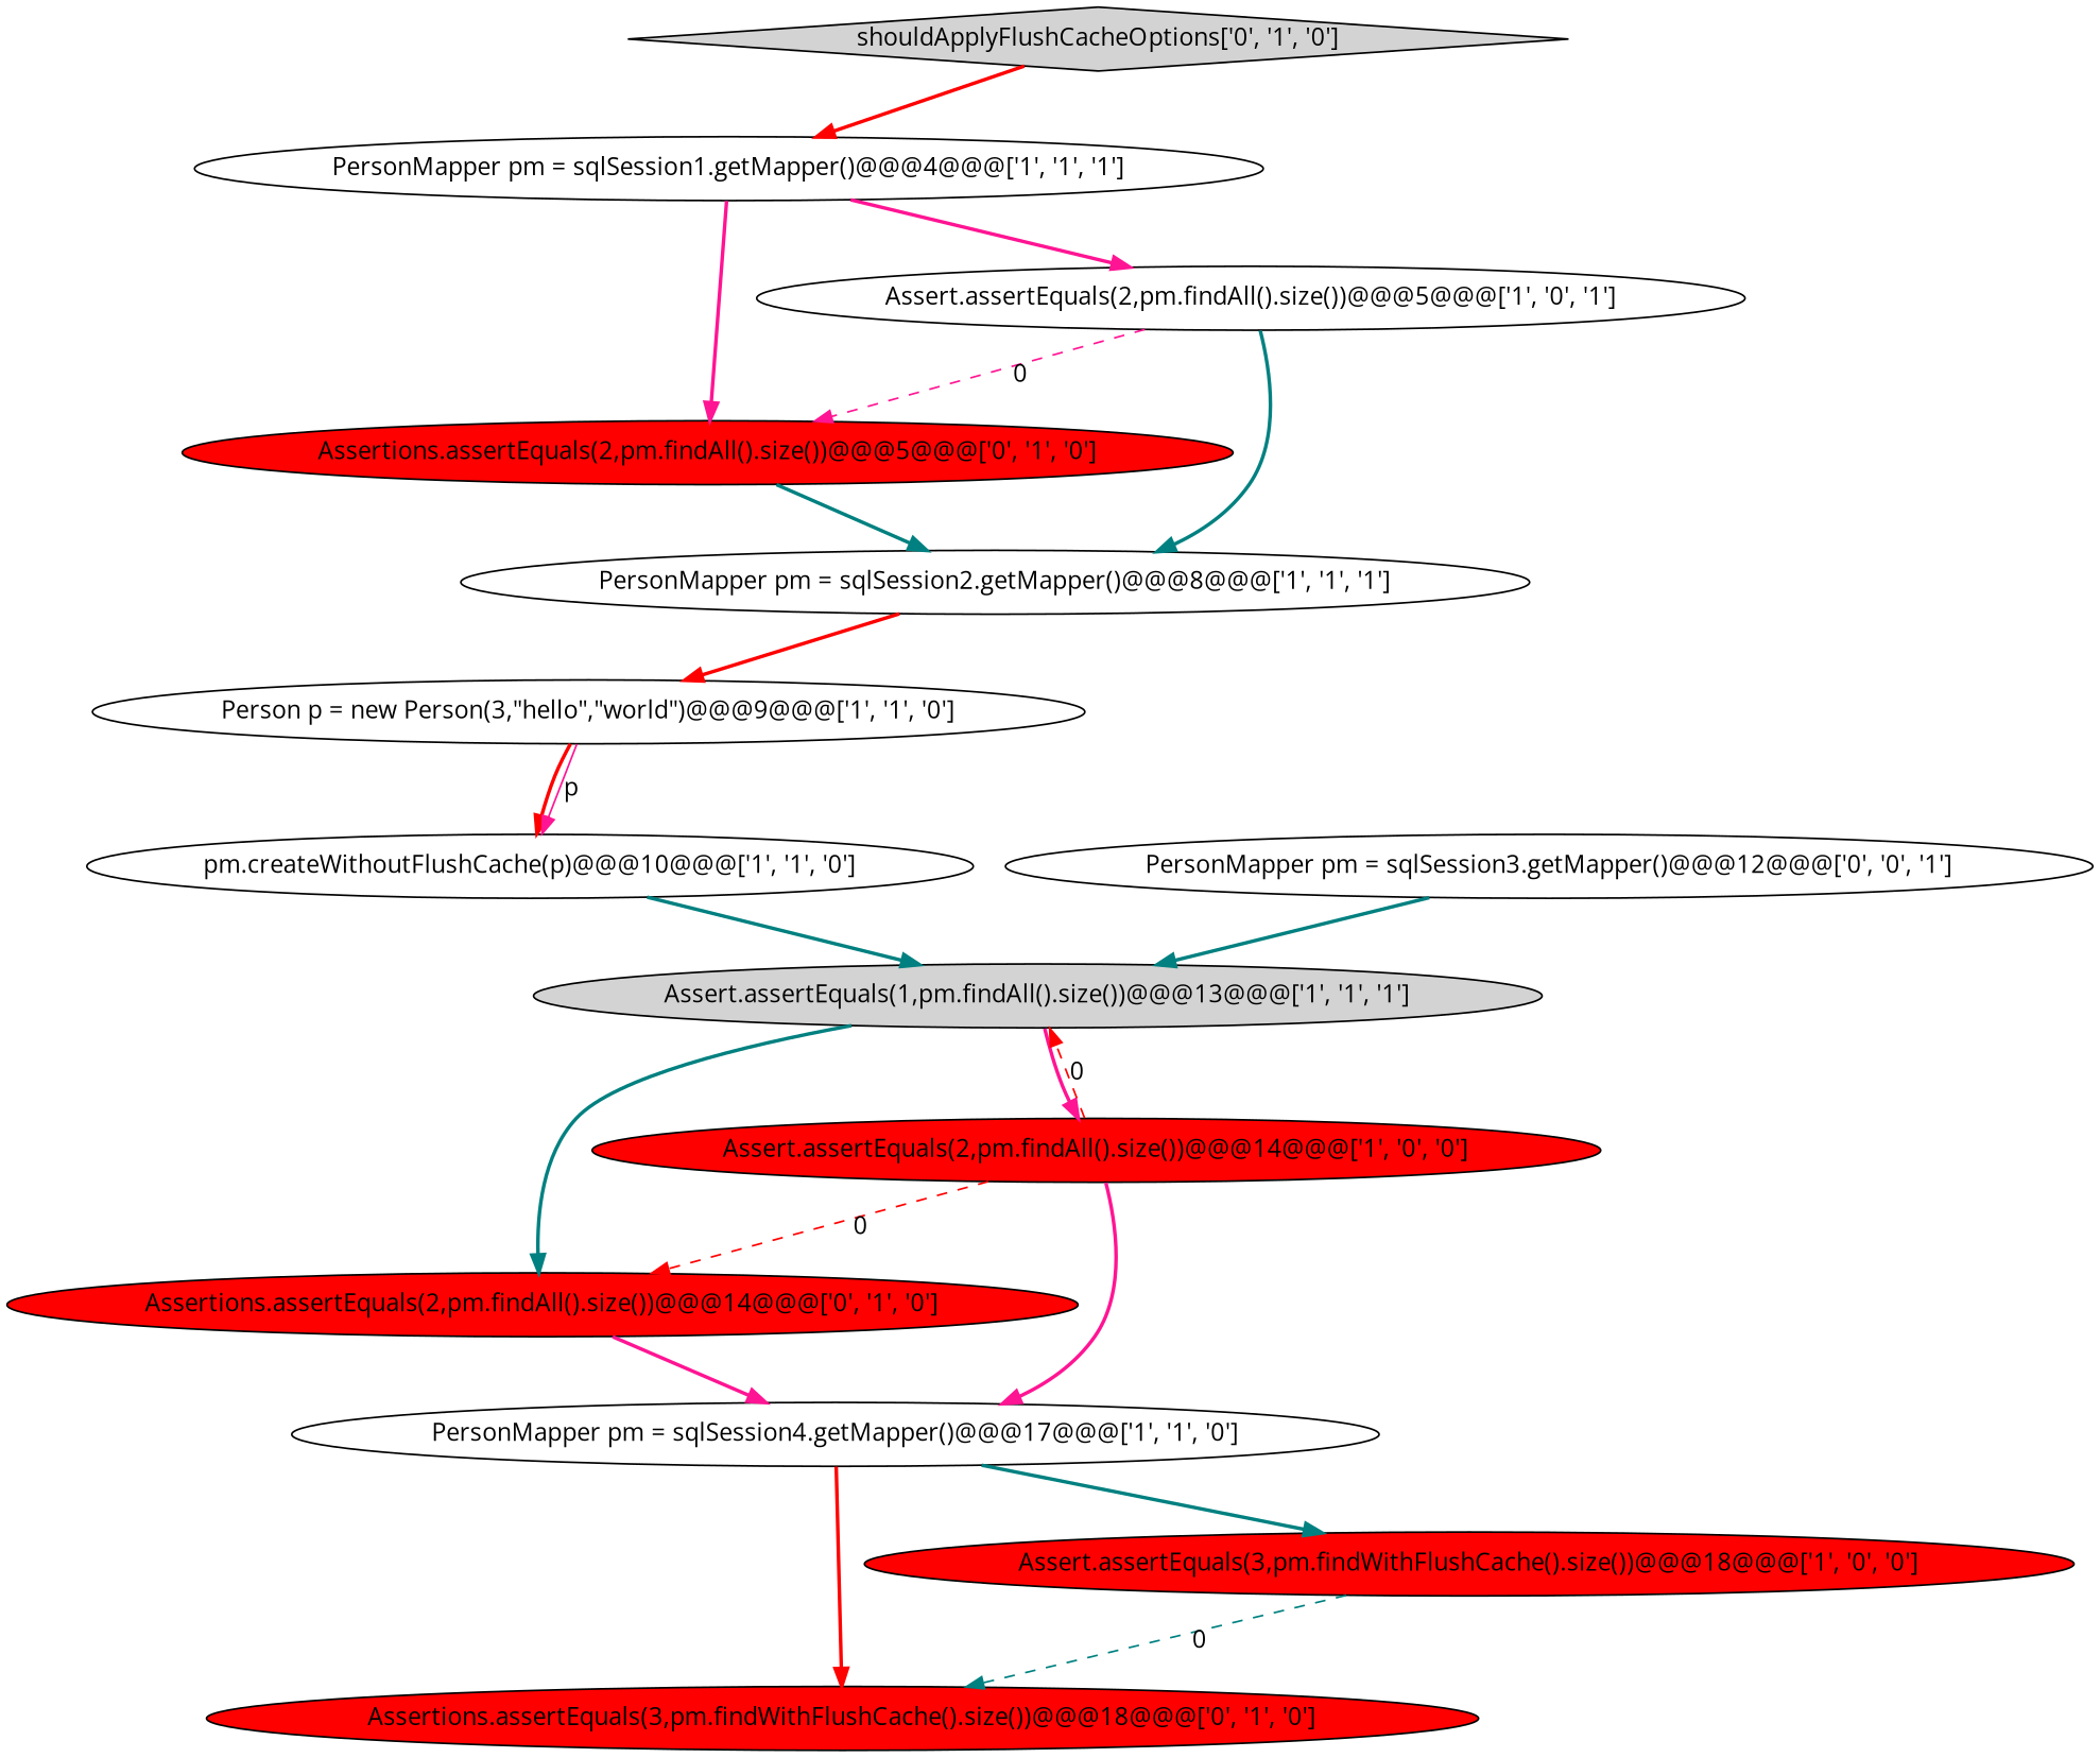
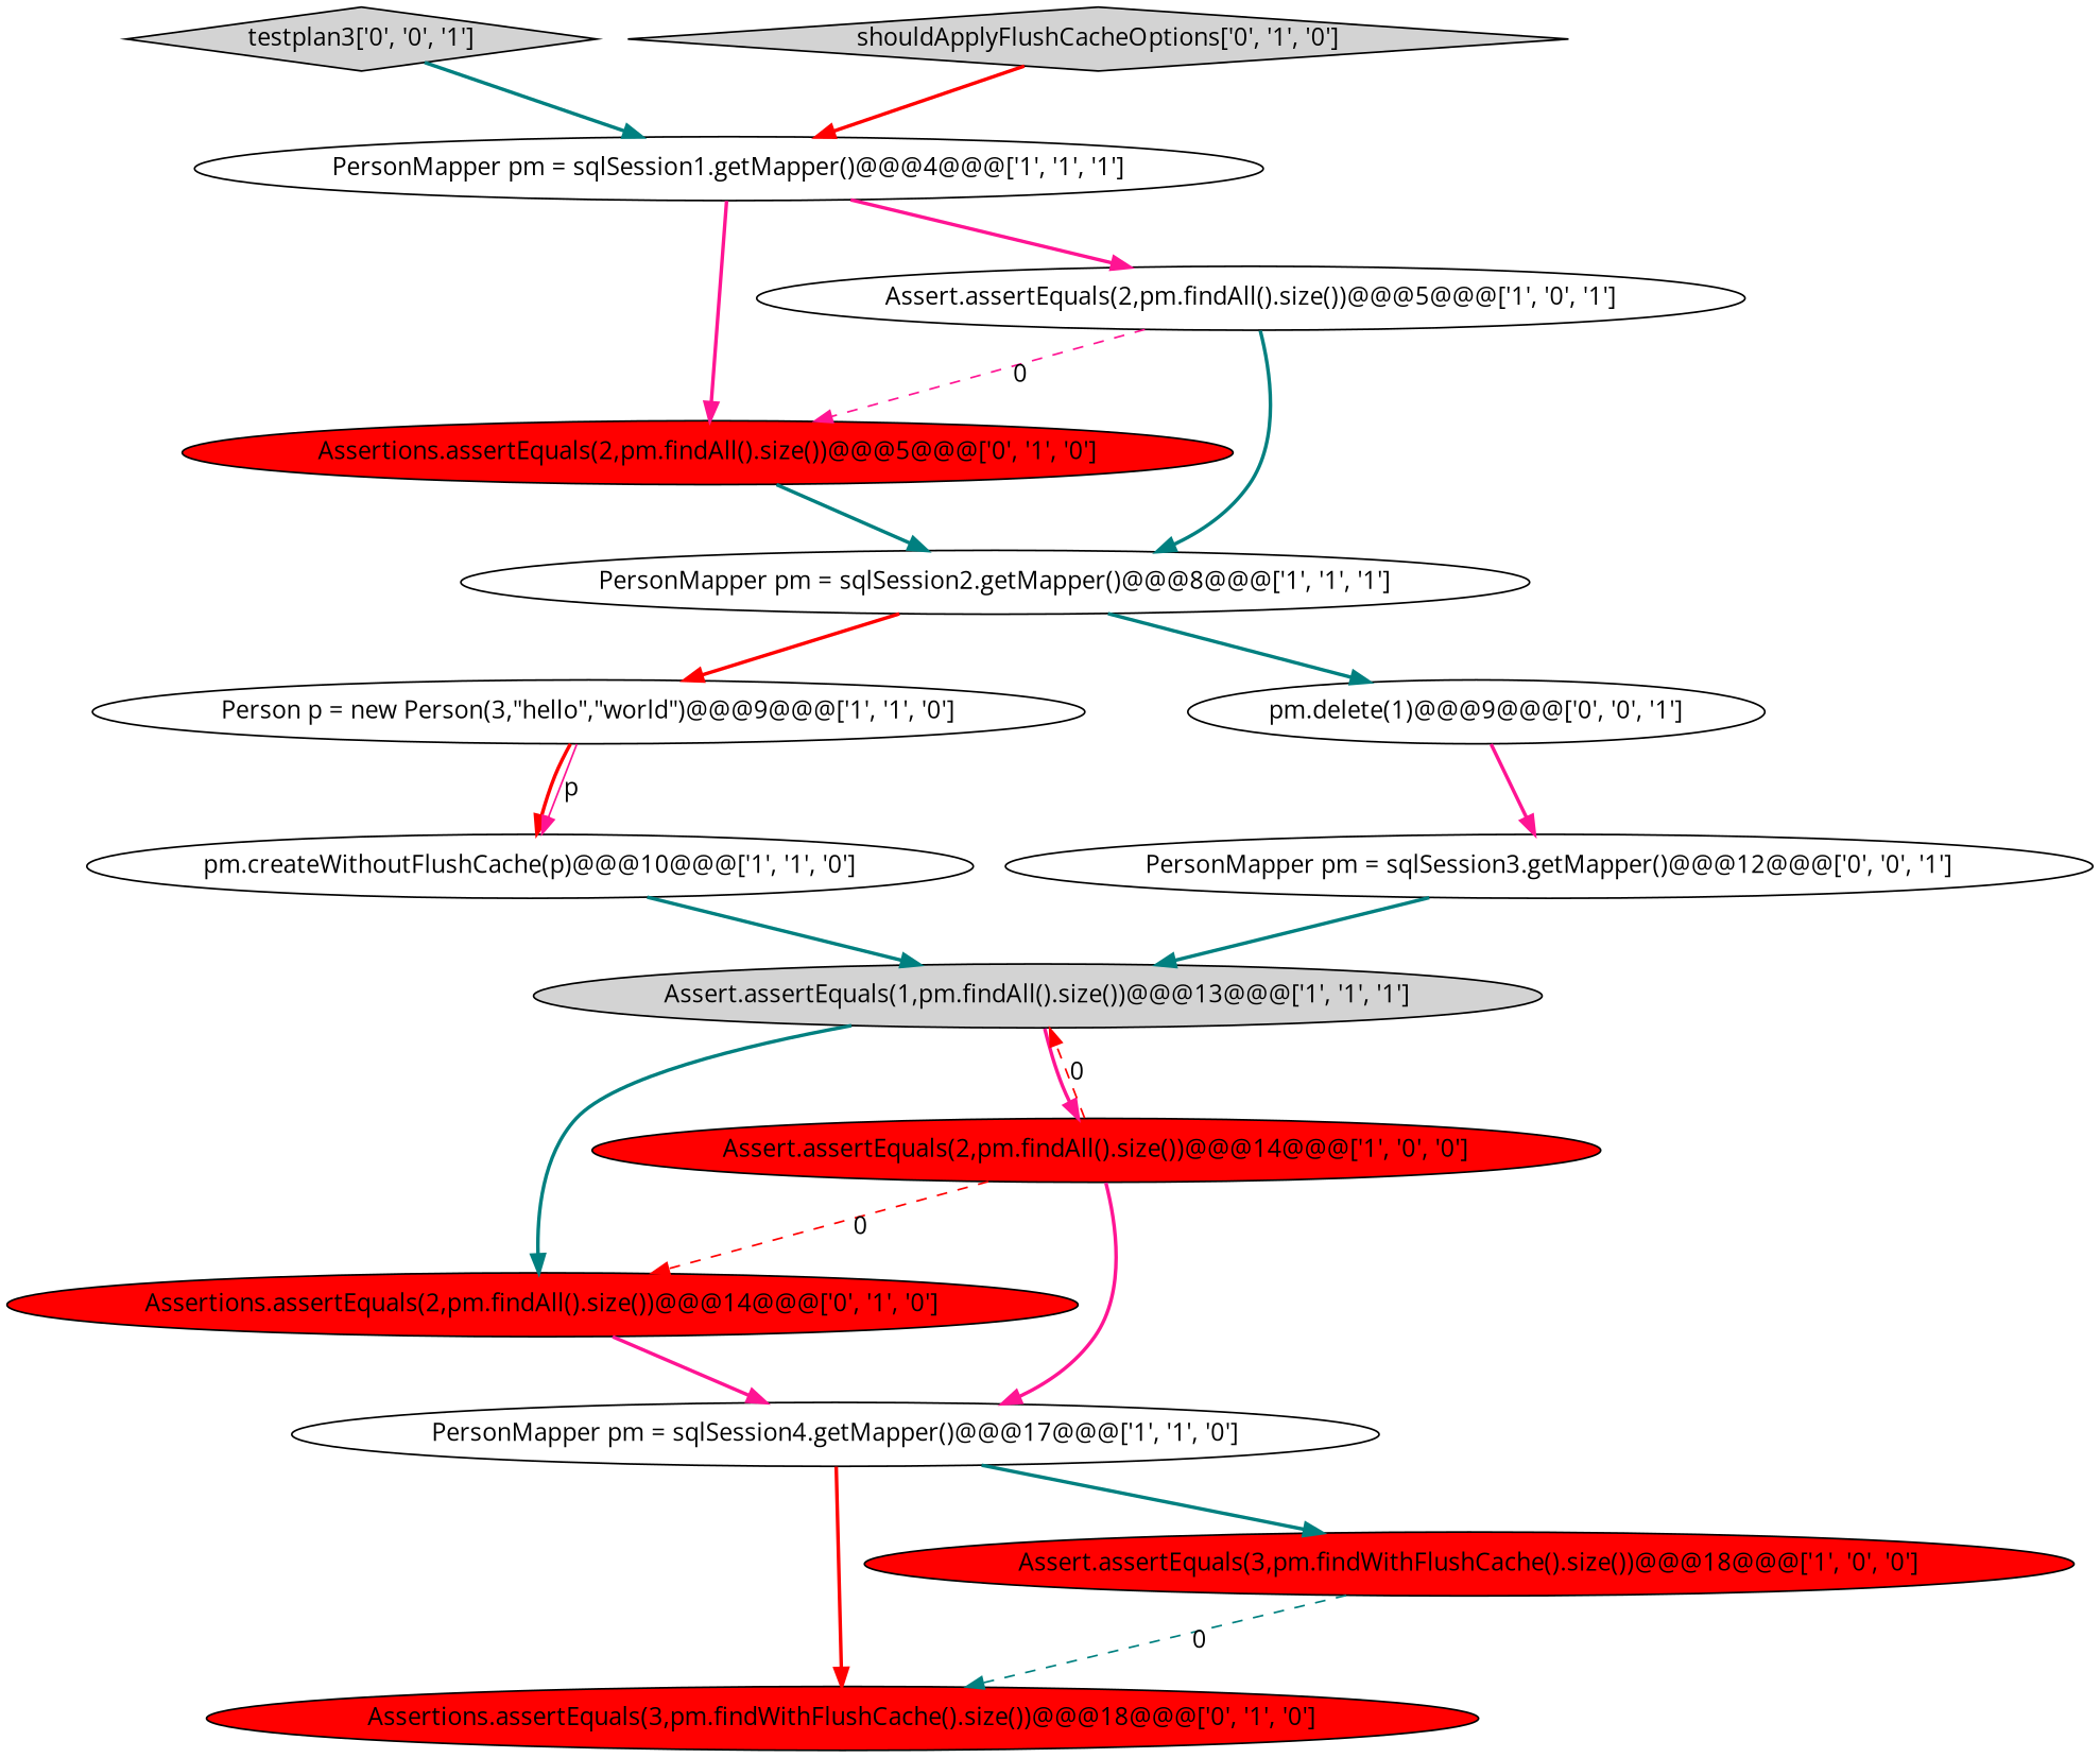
  digraph {
    fontname="Open Sans"
    node [fillcolor=white fontname="Open Sans" shape=ellipse style=filled]
    edge [color=teal fontname="Open Sans" style=bold]
    n1 [label="PersonMapper pm = sqlSession3.getMapper()@@@12@@@['0', '0', '1']"]
    n2 [fillcolor=lightgray label="Assert.assertEquals(1,pm.findAll().size())@@@13@@@['1', '1', '1']"]
    n3 [fillcolor=red label="Assertions.assertEquals(2,pm.findAll().size())@@@14@@@['0', '1', '0']"]
    n4 [fillcolor=red label="Assert.assertEquals(2,pm.findAll().size())@@@14@@@['1', '0', '0']"]
    n5 [label="PersonMapper pm = sqlSession4.getMapper()@@@17@@@['1', '1', '0']"]
    n6 [fillcolor=red label="Assertions.assertEquals(3,pm.findWithFlushCache().size())@@@18@@@['0', '1', '0']"]
    n7 [fillcolor=red label="Assert.assertEquals(3,pm.findWithFlushCache().size())@@@18@@@['1', '0', '0']"]
    n8 [label="PersonMapper pm = sqlSession1.getMapper()@@@4@@@['1', '1', '1']"]
    n9 [fillcolor=red label="Assertions.assertEquals(2,pm.findAll().size())@@@5@@@['0', '1', '0']"]
    n10 [label="Assert.assertEquals(2,pm.findAll().size())@@@5@@@['1', '0', '1']"]
    n11 [label="PersonMapper pm = sqlSession2.getMapper()@@@8@@@['1', '1', '1']"]
    n12 [label="Person p = new Person(3,\"hello\",\"world\")@@@9@@@['1', '1', '0']"]
    n13 [label="pm.createWithoutFlushCache(p)@@@10@@@['1', '1', '0']"]
+   n14 [fillcolor=lightgray label="testplan3['0', '0', '1']" shape=diamond]
    n15 [fillcolor=lightgray label="shouldApplyFlushCacheOptions['0', '1', '0']" shape=diamond]
+   n16 [label="pm.delete(1)@@@9@@@['0', '0', '1']"]
    n1 -> n2
    n2 -> n3
    n2 -> n4 [color=deeppink]
    n3 -> n5 [color=deeppink]
    n4 -> n2 [color=red label=0 style=dashed]
    n4 -> n3 [color=red label=0 style=dashed]
    n4 -> n5 [color=deeppink]
    n5 -> n6 [color=red]
    n5 -> n7
    n7 -> n6 [label=0 style=dashed]
    n8 -> n9 [color=deeppink]
    n8 -> n10 [color=deeppink]
    n9 -> n11
    n10 -> n9 [color=deeppink label=0 style=dashed]
    n10 -> n11
    n11 -> n12 [color=red]
+   n11 -> n16
    n12 -> n13 [color=red]
    n12 -> n13 [color=deeppink label=p style=solid]
    n13 -> n2
+   n14 -> n8
    n15 -> n8 [color=red]
+   n16 -> n1 [color=deeppink]
  }
